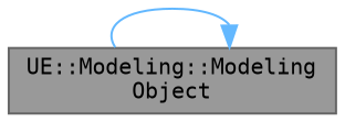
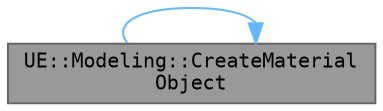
  digraph {
    rankdir=LR
    fontname="DejaVu Sans Mono"
-   n1 [color=gray40 fillcolor=grey60 fontcolor=black fontname="DejaVu Sans Mono" fontsize=10 height=0.2 label="UE::Modeling::Modeling\lObject" shape=box style=filled width=0.4]
+   n1 [color=gray40 fillcolor=grey60 fontcolor=black fontname="DejaVu Sans Mono" fontsize=10 height=0.2 label="UE::Modeling::CreateMaterial\lObject" shape=box style=filled width=0.4]
    n1 -> n1 [color=steelblue1 fontname="DejaVu Sans Mono" fontsize=10 labelfontname=Helvetica labelfontsize=10 style=solid]
  }
